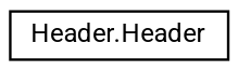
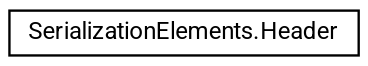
  digraph {
    rankdir=TB
    fontname=Roboto
-   n1 [color=black fillcolor=white fontname=Roboto fontsize=10 height=0.2 label="Header.Header" shape=record style=filled width=0.4]
+   n1 [color=black fillcolor=white fontname=Roboto fontsize=10 height=0.2 label="SerializationElements.Header" shape=record style=filled width=0.4]
  }
